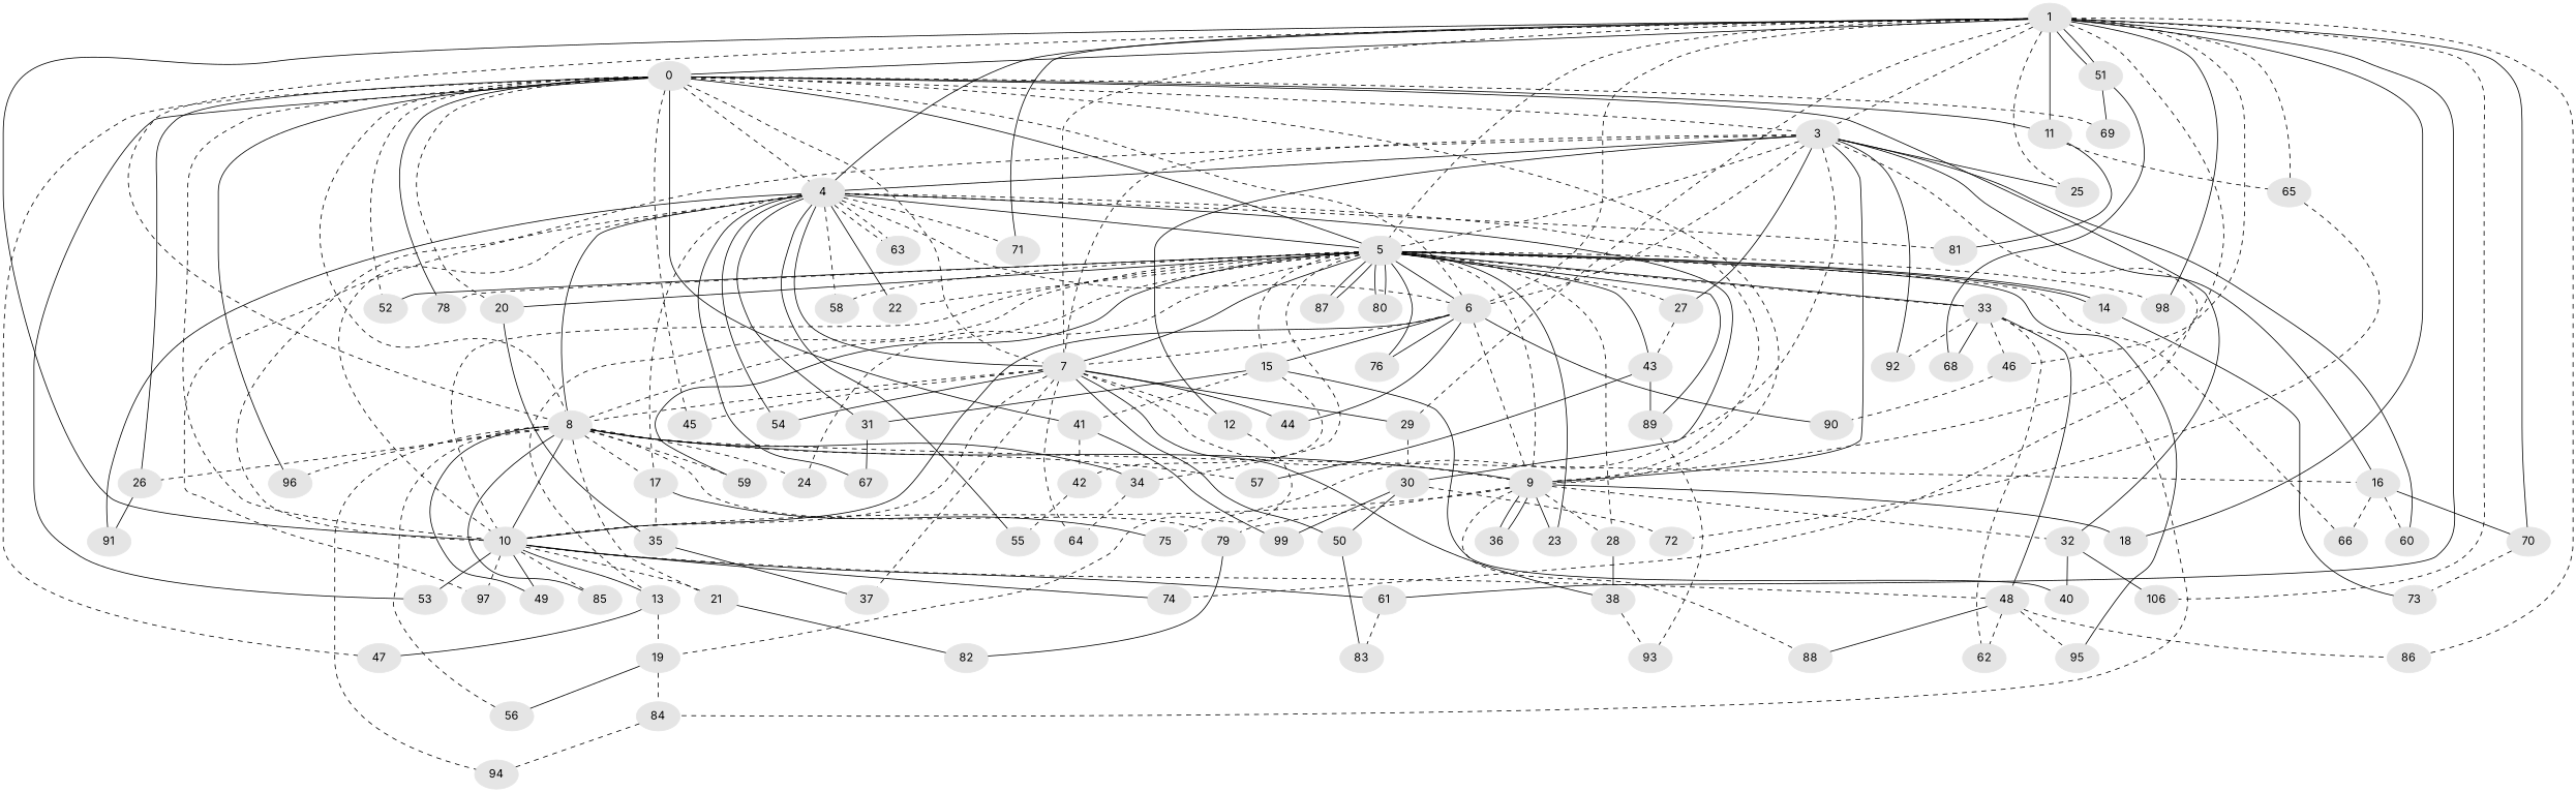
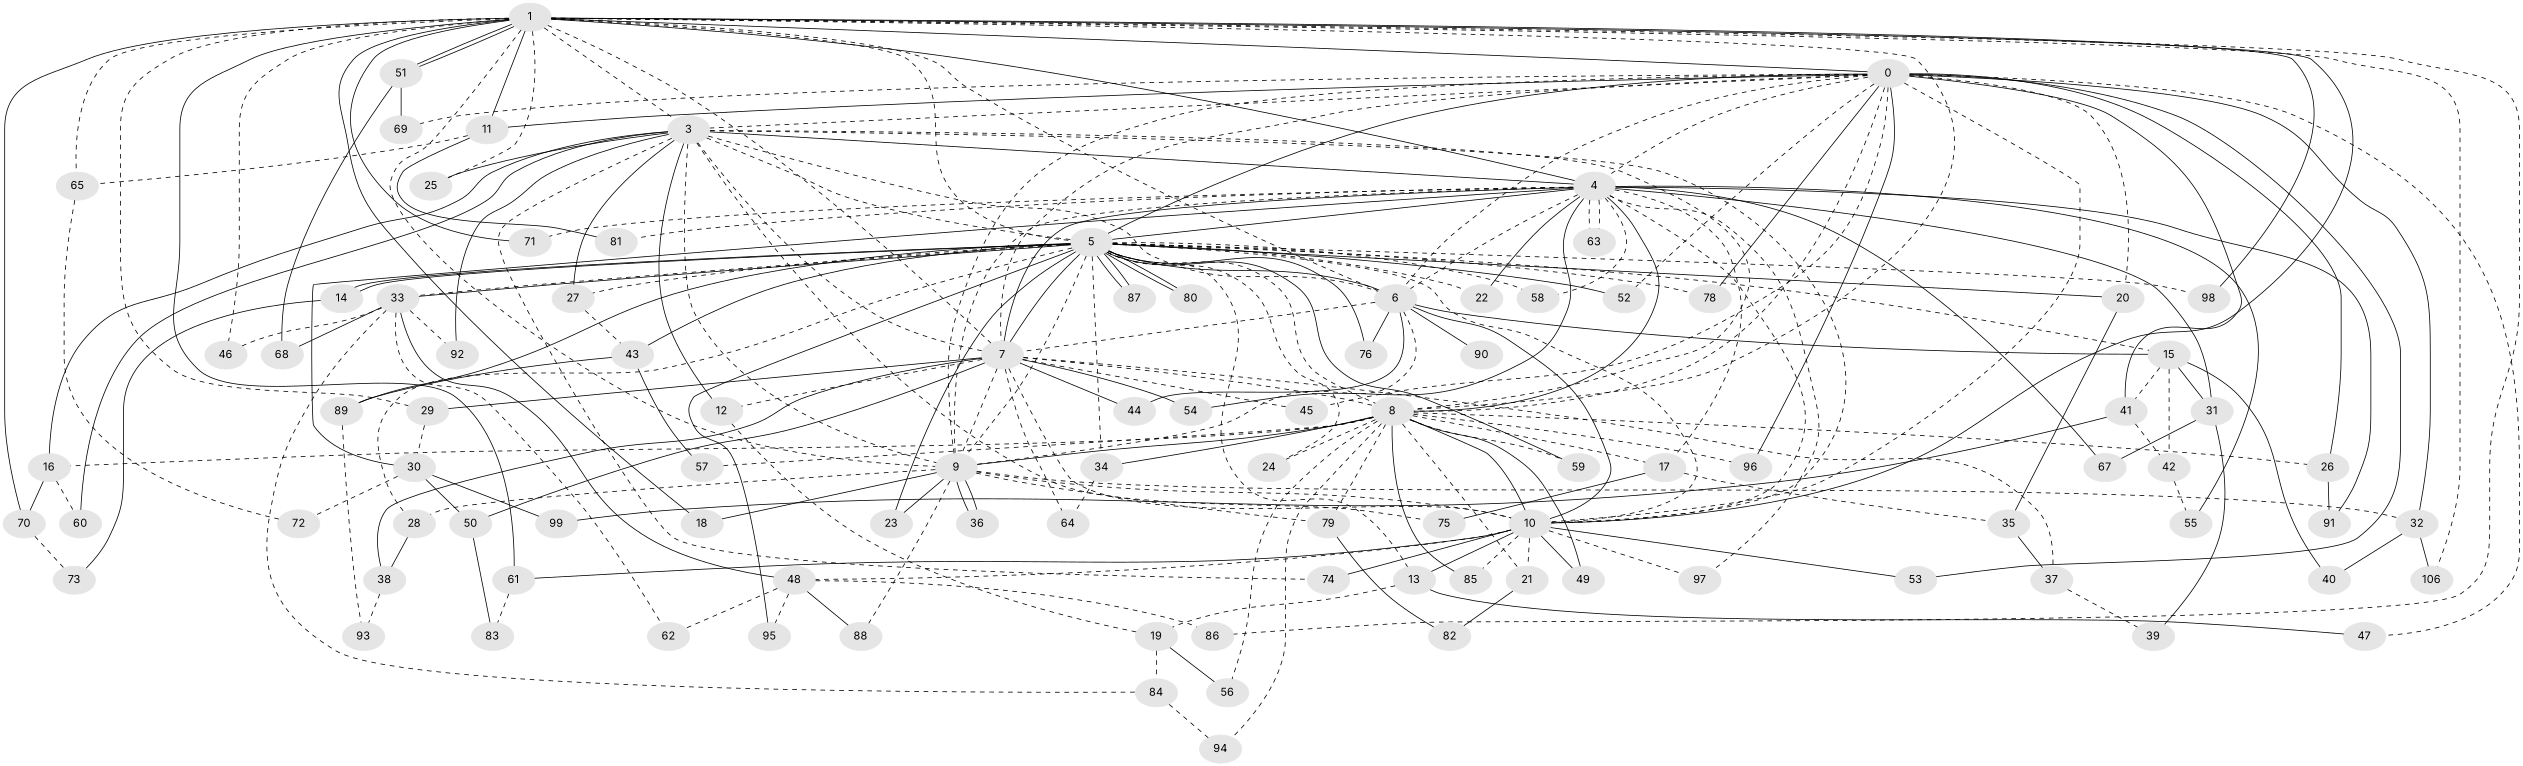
  graph {
    fontname=Inter
    node [color=gray90 fontname=Inter style=filled]
    edge [fontname=Inter style=dashed]
    n1 [label=0]
    1
    3
    4
    5
    6
    7
    8
    9
    10
    11
    18
    25
    29
    46
    51
    61
    65
    70
    71
    86
    98
    n23 [label=106]
    20
    26
    32
    41
    45
    47
    52
    53
    69
    78
    96
    12
    16
    27
    60
    74
    75
    92
    17
    22
    30
    31
    54
    55
    58
    63
    67
    81
    91
    97
    13
    14
    15
    23
    24
    28
    33
    34
    43
    59
-   66
    76
    80
    87
    89
    95
    44
    90
    37
    38
    50
    64
    21
    49
    56
    57
    79
    85
    94
    36
    88
    48
    68
    83
    72
    73
    35
    40
    42
    99
    19
+   39
    84
    62
    93
    82
    n1 -- 3
    n1 -- 4
    n1 -- 5 [style=solid]
    n1 -- 6
    n1 -- 7
    n1 -- 8
    n1 -- 9
    n1 -- 10
    n1 -- 11 [style=solid]
    n1 -- 20
    n1 -- 26 [style=solid]
    n1 -- 32 [style=solid]
    n1 -- 41 [style=solid]
    n1 -- 45
    n1 -- 47
    n1 -- 52
    n1 -- 53 [style=solid]
    n1 -- 69
    n1 -- 78 [style=solid]
    n1 -- 96 [style=solid]
    1 -- n1 [style=solid]
    1 -- 3
    1 -- 4 [style=solid]
    1 -- 5
    1 -- 6
    1 -- 7
    1 -- 8
    1 -- 9
    1 -- 10 [style=solid]
    1 -- 11 [style=solid]
    1 -- 18 [style=solid]
    1 -- 25
    1 -- 29
    1 -- 46
    1 -- 51 [style=solid]
    1 -- 51 [style=solid]
    1 -- 61 [style=solid]
    1 -- 65
    1 -- 70 [style=solid]
    1 -- 71 [style=solid]
    1 -- 86
    1 -- 98 [style=solid]
    1 -- n23
    3 -- 4 [style=solid]
    3 -- 5
    3 -- 6
    3 -- 7
-   3 -- 9 [style=solid]
+   3 -- 8
+   3 -- 9
    3 -- 10
    3 -- 25 [style=solid]
    3 -- 12 [style=solid]
    3 -- 16 [style=solid]
    3 -- 27 [style=solid]
    3 -- 60 [style=solid]
    3 -- 74
    3 -- 75
    3 -- 92 [style=solid]
    4 -- 5 [style=solid]
    4 -- 6
    4 -- 7 [style=solid]
    4 -- 8 [style=solid]
    4 -- 9
    4 -- 10
    4 -- 71
    4 -- 17
    4 -- 22 [style=solid]
    4 -- 30 [style=solid]
    4 -- 31 [style=solid]
    4 -- 54 [style=solid]
    4 -- 55 [style=solid]
    4 -- 58
    4 -- 63
    4 -- 63
    4 -- 67 [style=solid]
    4 -- 81
    4 -- 91 [style=solid]
    4 -- 97
    5 -- 6 [style=solid]
    5 -- 7 [style=solid]
    5 -- 8
    5 -- 9
    5 -- 10
    5 -- 98
    5 -- 20 [style=solid]
    5 -- 52 [style=solid]
    5 -- 78
    5 -- 27
    5 -- 22
    5 -- 58
    5 -- 13
    5 -- 14 [style=solid]
    5 -- 14 [style=solid]
    5 -- 15
    5 -- 23 [style=solid]
    5 -- 24
    5 -- 28
    5 -- 33
    5 -- 33 [style=solid]
    5 -- 34
    5 -- 43 [style=solid]
    5 -- 59 [style=solid]
-   5 -- 66
    5 -- 76 [style=solid]
    5 -- 80 [style=solid]
    5 -- 80 [style=solid]
    5 -- 87 [style=solid]
    5 -- 87 [style=solid]
    5 -- 89 [style=solid]
    5 -- 95 [style=solid]
    6 -- 7
    6 -- 9
    6 -- 10 [style=solid]
    6 -- 15 [style=solid]
    6 -- 76 [style=solid]
    6 -- 44 [style=solid]
    6 -- 90 [style=solid]
    7 -- 8
    7 -- 9
    7 -- 10
    7 -- 29 [style=solid]
    7 -- 45
    7 -- 12
    7 -- 54 [style=solid]
    7 -- 44 [style=solid]
    7 -- 37
    7 -- 38 [style=solid]
    7 -- 50 [style=solid]
    7 -- 64
    8 -- 9 [style=solid]
    8 -- 10 [style=solid]
    8 -- 26
    8 -- 96
    8 -- 16
    8 -- 17
    8 -- 24
    8 -- 34 [style=solid]
    8 -- 59
    8 -- 21
    8 -- 49 [style=solid]
    8 -- 56
    8 -- 57
    8 -- 79
    8 -- 85 [style=solid]
    8 -- 94
    9 -- 10
    9 -- 18 [style=solid]
    9 -- 32
    9 -- 23 [style=solid]
    9 -- 28
    9 -- 79
    9 -- 36 [style=solid]
    9 -- 36 [style=solid]
    9 -- 88
    10 -- 61 [style=solid]
    10 -- 53 [style=solid]
    10 -- 74 [style=solid]
    10 -- 97
    10 -- 13 [style=solid]
    10 -- 21
    10 -- 49 [style=solid]
    10 -- 85
    10 -- 48
    11 -- 65
    11 -- 81 [style=solid]
    29 -- 30
-   46 -- 90
    51 -- 69 [style=solid]
    51 -- 68 [style=solid]
    61 -- 83
    65 -- 72
    70 -- 73
    20 -- 35 [style=solid]
    26 -- 91 [style=solid]
    32 -- n23 [style=solid]
    32 -- 40 [style=solid]
    41 -- 42
    41 -- 99 [style=solid]
    12 -- 19
    16 -- 70 [style=solid]
    16 -- 60
-   16 -- 66
    27 -- 43
    17 -- 75 [style=solid]
    17 -- 35
    30 -- 50 [style=solid]
    30 -- 72
    30 -- 99 [style=solid]
    31 -- 67 [style=solid]
+   31 -- 39 [style=solid]
    13 -- 47 [style=solid]
    13 -- 19
    14 -- 73 [style=solid]
    15 -- 41
    15 -- 31 [style=solid]
    15 -- 40 [style=solid]
    15 -- 42
    28 -- 38 [style=solid]
    33 -- 46
    33 -- 92
    33 -- 48 [style=solid]
    33 -- 68 [style=solid]
    33 -- 84
    33 -- 62
    34 -- 64
    43 -- 89 [style=solid]
    43 -- 57 [style=solid]
    89 -- 93
+   37 -- 39
    38 -- 93
    50 -- 83 [style=solid]
    21 -- 82 [style=solid]
    79 -- 82 [style=solid]
    48 -- 86
    48 -- 95
    48 -- 88 [style=solid]
    48 -- 62
    35 -- 37 [style=solid]
    42 -- 55
    19 -- 56 [style=solid]
    19 -- 84
    84 -- 94
  }
